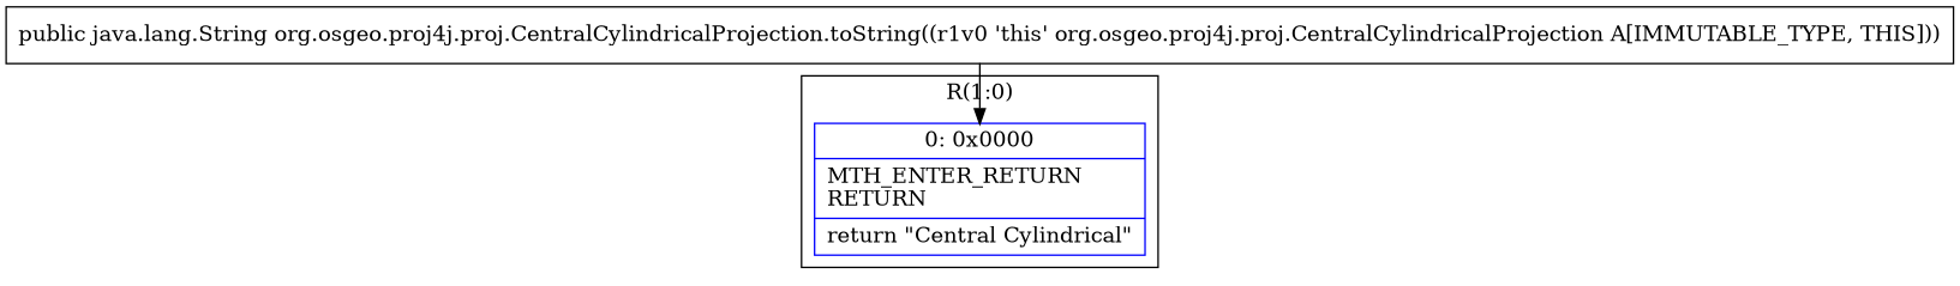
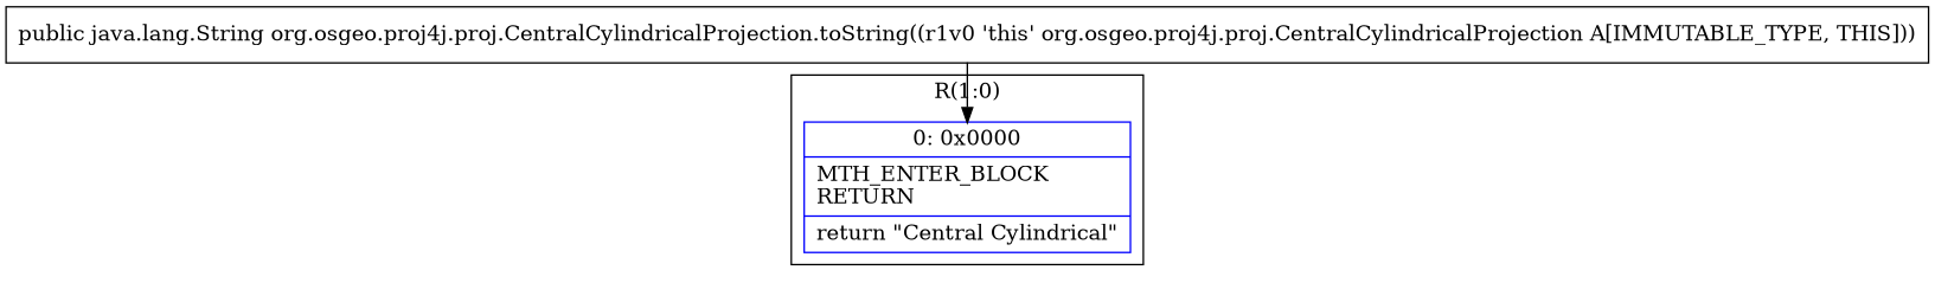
  digraph {
    node [shape=record]
-   n1 [color=blue label="{0\:\ 0x0000|MTH_ENTER_RETURN\lRETURN\l|return \"Central Cylindrical\"\l}"]
+   n1 [color=blue label="{0\:\ 0x0000|MTH_ENTER_BLOCK\lRETURN\l|return \"Central Cylindrical\"\l}"]
    n2 [label="{public java.lang.String org.osgeo.proj4j.proj.CentralCylindricalProjection.toString((r1v0 'this' org.osgeo.proj4j.proj.CentralCylindricalProjection A[IMMUTABLE_TYPE, THIS])) }"]
    subgraph cluster_1 {
      label="R(1:0)"
      n1
    }
    n2 -> n1
  }
